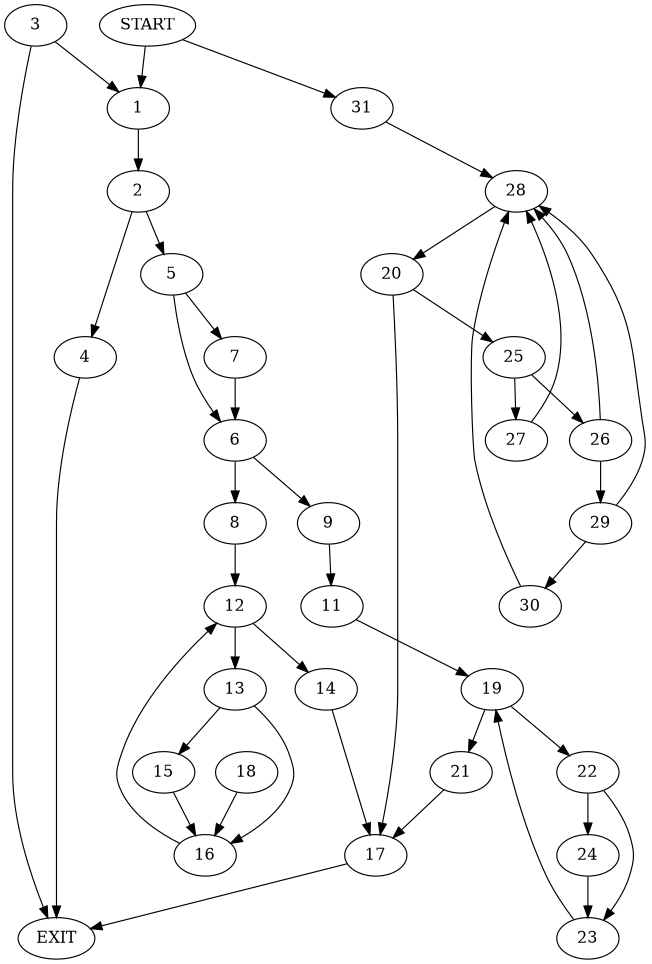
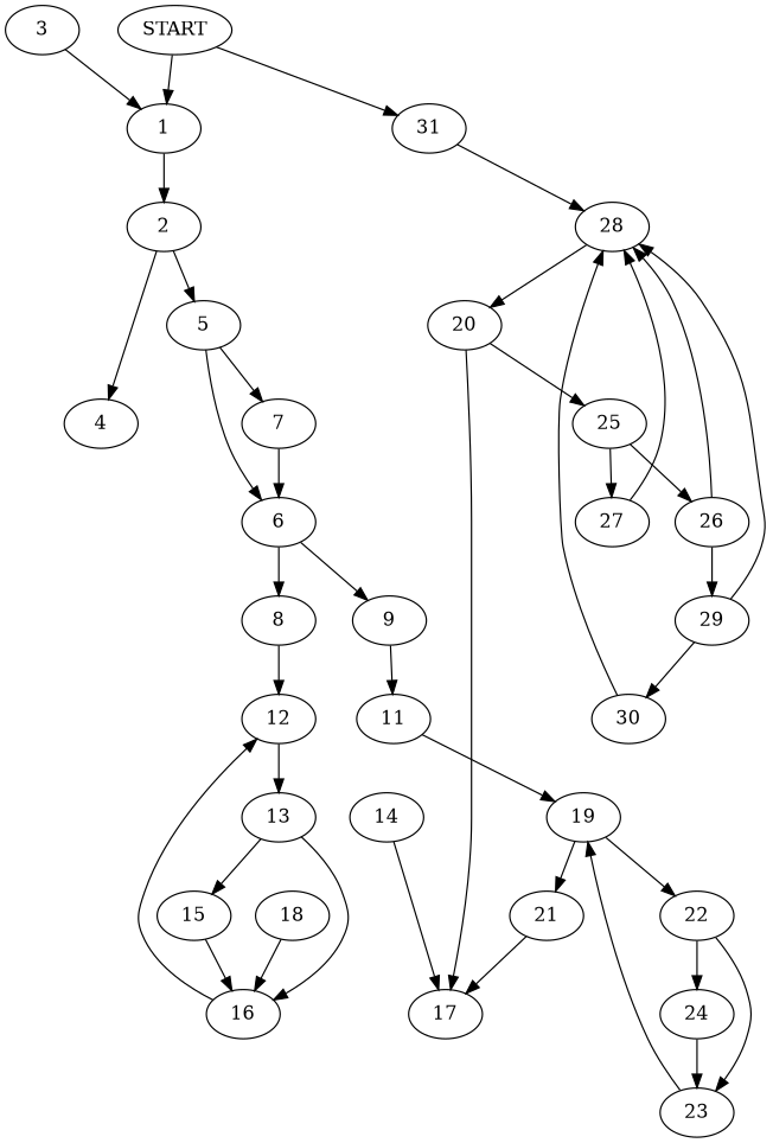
  digraph {
    n1 [label=START]
    1
    31
    2
    28
-   n6 [label=EXIT]
    4
    5
    3
    6
    7
    8
    9
    12
    11
    13
    14
    19
    20
    17
    25
    21
    22
    15
    16
    18
    23
    24
    26
    27
    29
    30
    n1 -> 1
    n1 -> 31
    1 -> 2
    31 -> 28
    2 -> 4
    2 -> 5
    28 -> 20
-   4 -> n6
    5 -> 6
    5 -> 7
    3 -> 1
-   3 -> n6
    6 -> 8
    6 -> 9
    7 -> 6
    8 -> 12
    9 -> 11
    12 -> 13
-   12 -> 14
    11 -> 19
    13 -> 15
    13 -> 16
    14 -> 17
    19 -> 21
    19 -> 22
    20 -> 17
    20 -> 25
-   17 -> n6
    25 -> 26
    25 -> 27
    21 -> 17
    22 -> 23
    22 -> 24
    15 -> 16
    16 -> 12
    18 -> 16
    23 -> 19
    24 -> 23
    26 -> 28
    26 -> 29
    27 -> 28
    29 -> 28
    29 -> 30
    30 -> 28
  }
